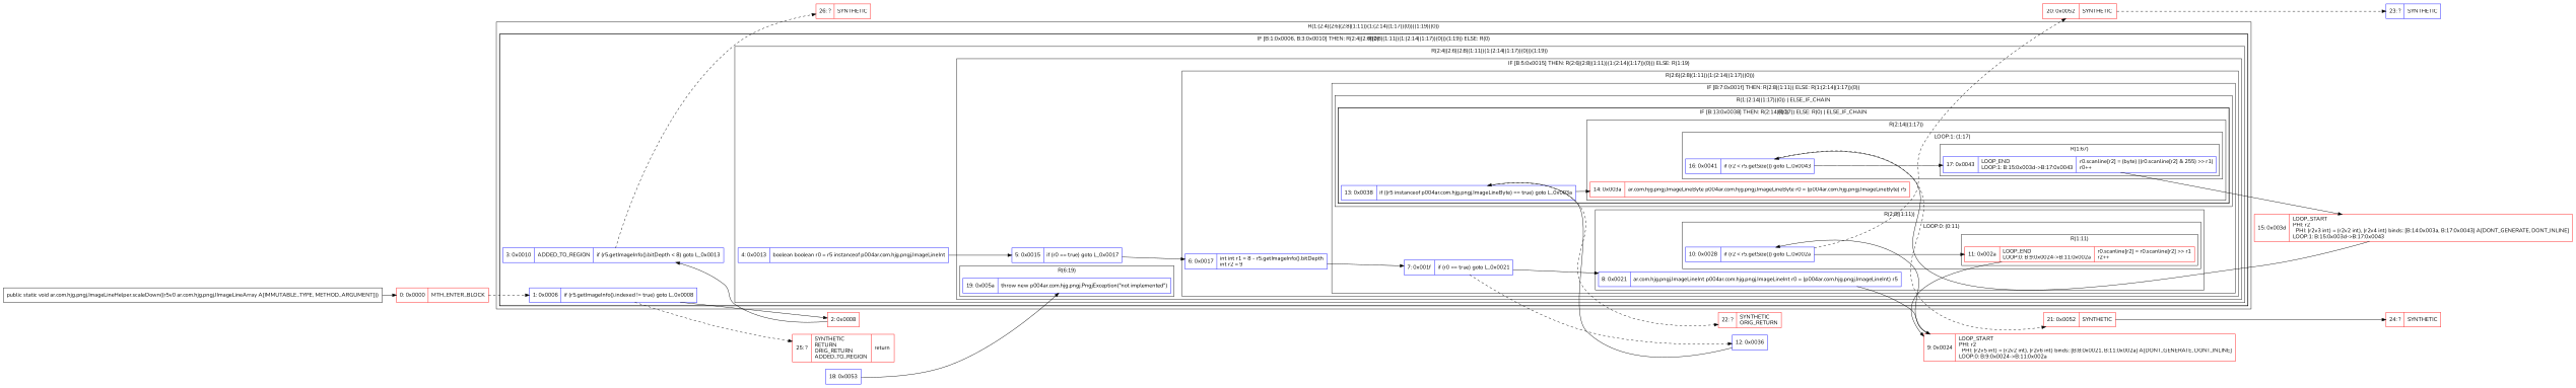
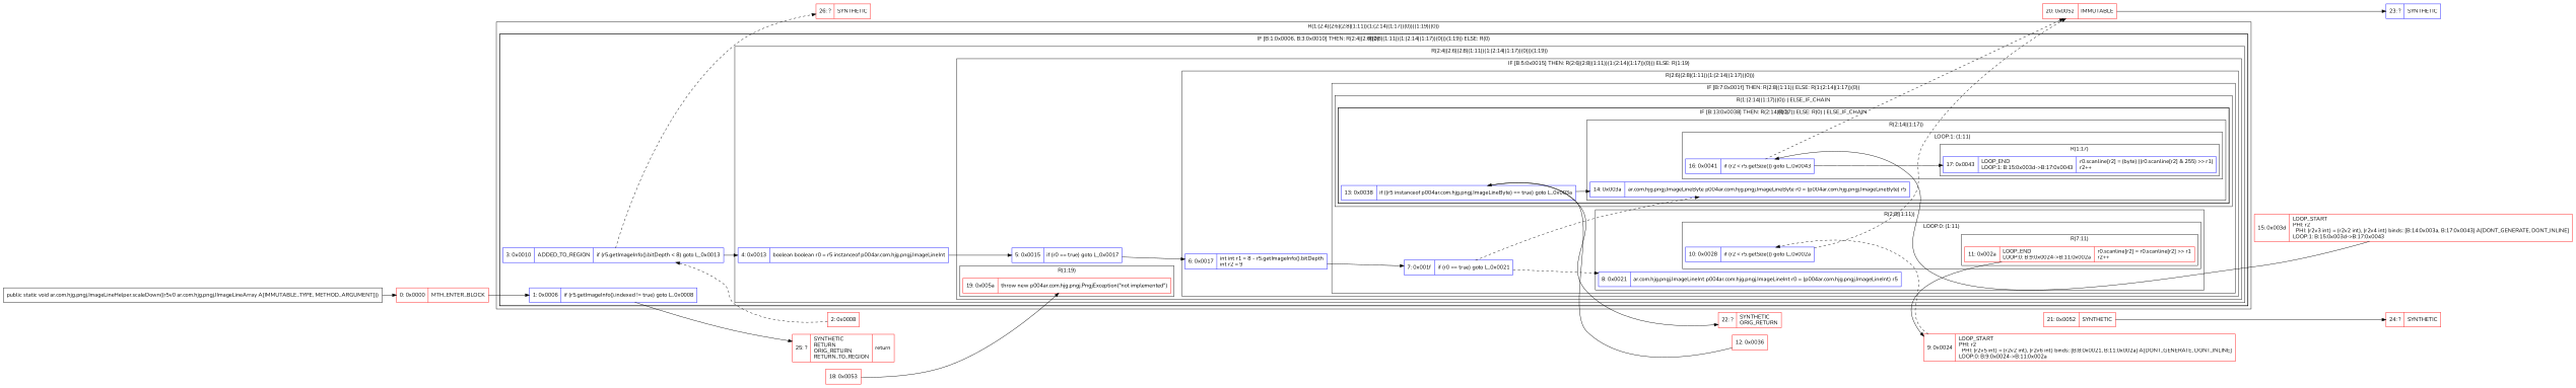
  digraph {
    fontname=Nunito
    rankdir=LR
    node [color=blue fontname=Nunito shape=record]
    edge [fontname=Nunito]
    n1 [color=red label="{11\:\ 0x002a|LOOP_END\lLOOP:0: B:9:0x0024\-\>B:11:0x002a\l|r0.scanline[r2] = r0.scanline[r2] \>\> r1\lr2++\l}"]
    n2 [label="{10\:\ 0x0028|if (r2 \< r5.getSize()) goto L_0x002a\l}"]
    n3 [label="{8\:\ 0x0021|ar.com.hjg.pngj.ImageLineInt p004ar.com.hjg.pngj.ImageLineInt r0 = (p004ar.com.hjg.pngj.ImageLineInt) r5\l}"]
-   n4 [label="{17\:\ 0x0043|LOOP_END\lLOOP:1: B:15:0x003d\-\>B:17:0x0043\l|r0.scanline[r2] = (byte) ((r0.scanline[r2] & 255) \>\> r1)\lr0++\l}"]
+   n4 [label="{17\:\ 0x0043|LOOP_END\lLOOP:1: B:15:0x003d\-\>B:17:0x0043\l|r0.scanline[r2] = (byte) ((r0.scanline[r2] & 255) \>\> r1)\lr2++\l}"]
    n5 [label="{16\:\ 0x0041|if (r2 \< r5.getSize()) goto L_0x0043\l}"]
-   n6 [color=red label="{14\:\ 0x003a|ar.com.hjg.pngj.ImageLineByte p004ar.com.hjg.pngj.ImageLineByte r0 = (p004ar.com.hjg.pngj.ImageLineByte) r5\l}"]
+   n6 [label="{14\:\ 0x003a|ar.com.hjg.pngj.ImageLineByte p004ar.com.hjg.pngj.ImageLineByte r0 = (p004ar.com.hjg.pngj.ImageLineByte) r5\l}"]
    n7 [label="{13\:\ 0x0038|if ((r5 instanceof p004ar.com.hjg.pngj.ImageLineByte) == true) goto L_0x003a\l}"]
    n8 [label="{7\:\ 0x001f|if (r0 == true) goto L_0x0021\l}"]
    n9 [label="{6\:\ 0x0017|int int r1 = 8 \- r5.getImageInfo().bitDepth\lint r2 = 9\l}"]
-   n10 [label="{19\:\ 0x005a|throw new p004ar.com.hjg.pngj.PngjException(\"not implemented\")\l}"]
+   n10 [color=red label="{19\:\ 0x005a|throw new p004ar.com.hjg.pngj.PngjException(\"not implemented\")\l}"]
    n11 [label="{5\:\ 0x0015|if (r0 == true) goto L_0x0017\l}"]
    n12 [label="{4\:\ 0x0013|boolean boolean r0 = r5 instanceof p004ar.com.hjg.pngj.ImageLineInt\l}"]
    n13 [label="{1\:\ 0x0006|if (r5.getImageInfo().indexed != true) goto L_0x0008\l}"]
    n14 [label="{3\:\ 0x0010|ADDED_TO_REGION\l|if (r5.getImageInfo().bitDepth \< 8) goto L_0x0013\l}"]
    n15 [color=red label="{9\:\ 0x0024|LOOP_START\lPHI: r2 \l  PHI: (r2v5 int) = (r2v2 int), (r2v6 int) binds: [B:8:0x0021, B:11:0x002a] A[DONT_GENERATE, DONT_INLINE]\lLOOP:0: B:9:0x0024\-\>B:11:0x002a\l}"]
-   n16 [color=red label="{20\:\ 0x0052|SYNTHETIC\l}"]
+   n16 [color=red label="{20\:\ 0x0052|IMMUTABLE\l}"]
    n17 [color=red label="{15\:\ 0x003d|LOOP_START\lPHI: r2 \l  PHI: (r2v3 int) = (r2v2 int), (r2v4 int) binds: [B:14:0x003a, B:17:0x0043] A[DONT_GENERATE, DONT_INLINE]\lLOOP:1: B:15:0x003d\-\>B:17:0x0043\l}"]
    n18 [color=red label="{21\:\ 0x0052|SYNTHETIC\l}"]
    n19 [color=red label="{22\:\ ?|SYNTHETIC\lORIG_RETURN\l}"]
-   n20 [label="{12\:\ 0x0036}"]
+   n20 [color=red label="{12\:\ 0x0036}"]
    n21 [color=red label="{2\:\ 0x0008}"]
-   n22 [color=red label="{25\:\ ?|SYNTHETIC\lRETURN\lORIG_RETURN\lADDED_TO_REGION\l|return\l}"]
+   n22 [color=red label="{25\:\ ?|SYNTHETIC\lRETURN\lORIG_RETURN\lRETURN_TO_REGION\l|return\l}"]
    n23 [color=red label="{26\:\ ?|SYNTHETIC\l}"]
-   n24 [label="{18\:\ 0x0053}"]
+   n24 [color=red label="{18\:\ 0x0053}"]
    n25 [label="{23\:\ ?|SYNTHETIC\l}"]
    n26 [color=red label="{24\:\ ?|SYNTHETIC\l}"]
    n27 [color=red label="{0\:\ 0x0000|MTH_ENTER_BLOCK\l}"]
    n28 [label="{public static void ar.com.hjg.pngj.ImageLineHelper.scaleDown((r5v0 ar.com.hjg.pngj.IImageLineArray A[IMMUTABLE_TYPE, METHOD_ARGUMENT])) }" color=""]
    subgraph cluster_1 {
      label="R(1:(2:4|(2:6|(2:8|(1:11))(1:(2:14|(1:17))(0)))(1:19))(0))"
      subgraph cluster_2 {
        label="IF [B:1:0x0006, B:3:0x0010] THEN: R(2:4|(2:6|(2:8|(1:11))(1:(2:14|(1:17))(0)))(1:19)) ELSE: R(0)"
        n13
        n14
        subgraph cluster_3 {
          label="R(2:4|(2:6|(2:8|(1:11))(1:(2:14|(1:17))(0)))(1:19))"
          n12
          subgraph cluster_4 {
            label="IF [B:5:0x0015] THEN: R(2:6|(2:8|(1:11))(1:(2:14|(1:17))(0))) ELSE: R(1:19)"
            n11
            subgraph cluster_5 {
              label="R(2:6|(2:8|(1:11))(1:(2:14|(1:17))(0)))"
              n9
              subgraph cluster_6 {
                label="IF [B:7:0x001f] THEN: R(2:8|(1:11)) ELSE: R(1:(2:14|(1:17))(0))"
                n8
                subgraph cluster_7 {
                  label="R(2:8|(1:11))"
                  n3
                  subgraph cluster_8 {
-                   label="LOOP:0: (0:11)"
+                   label="LOOP:0: (1:11)"
                    n2
                    subgraph cluster_9 {
-                     label="R(1:11)"
+                     label="R(7:11)"
                      n1
                    }
                  }
                }
                subgraph cluster_10 {
                  label="R(1:(2:14|(1:17))(0)) | ELSE_IF_CHAIN\l"
                  subgraph cluster_11 {
                    label="IF [B:13:0x0038] THEN: R(2:14|(1:17)) ELSE: R(0) | ELSE_IF_CHAIN\l"
                    n7
                    subgraph cluster_12 {
                      label="R(2:14|(1:17))"
                      n6
                      subgraph cluster_13 {
-                       label="LOOP:1: (1:17)"
+                       label="LOOP:1: (1:11)"
                        n5
                        subgraph cluster_14 {
-                         label="R(1:67)"
+                         label="R(1:17)"
                          n4
                        }
                      }
                    }
                    subgraph cluster_15 {
                      label="R(0)"
                    }
                  }
                }
              }
            }
            subgraph cluster_16 {
-             label="R(6:19)"
+             label="R(1:19)"
              n10
            }
          }
        }
        subgraph cluster_17 {
          label="R(0)"
        }
      }
    }
    n1 -> n15
-   n2 -> n1
    n2 -> n16 [style=dashed]
-   n3 -> n15
-   n4 -> n17
    n5 -> n4
-   n5 -> n18 [style=dashed]
+   n5 -> n16 [style=dashed]
    n7 -> n6
-   n7 -> n19 [style=dashed]
-   n8 -> n3
-   n8 -> n20 [style=dashed]
+   n7 -> n19 [style=solid]
+   n8 -> n3 [style=dashed]
+   n8 -> n6 [style=dashed]
    n9 -> n8
    n11 -> n9
    n12 -> n11
-   n13 -> n21
-   n13 -> n22 [style=dashed]
+   n13 -> n22 [style=solid]
+   n14 -> n12
    n14 -> n23 [style=dashed]
-   n15 -> n2
-   n16 -> n25 [style=dashed]
+   n15 -> n2 [style=dashed]
+   n16 -> n25
    n17 -> n5
    n18 -> n26
    n20 -> n7
-   n21 -> n14
+   n21 -> n14 [style=dashed]
    n24 -> n10
-   n27 -> n13 [style=dashed]
+   n27 -> n13
    n28 -> n27
  }
